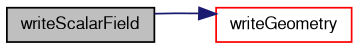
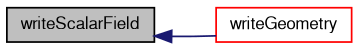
  digraph {
    rankdir=LR
    node [fontname=FreeSans fontsize=10 shape=record]
    n1 [color=black fillcolor=grey75 fontcolor=black height=0.2 label=writeScalarField style=filled width=0.4]
    n2 [color=red height=0.2 label=writeGeometry width=0.4]
-   n2 -> n1 [color=midnightblue dir=back fontname=FreeSans fontsize=10 labelfontname=FreeSans labelfontsize=10 style=solid]
+   n1 -> n2 [color=midnightblue dir=back fontname=FreeSans fontsize=10 labelfontname=FreeSans labelfontsize=10 style=solid]
  }
